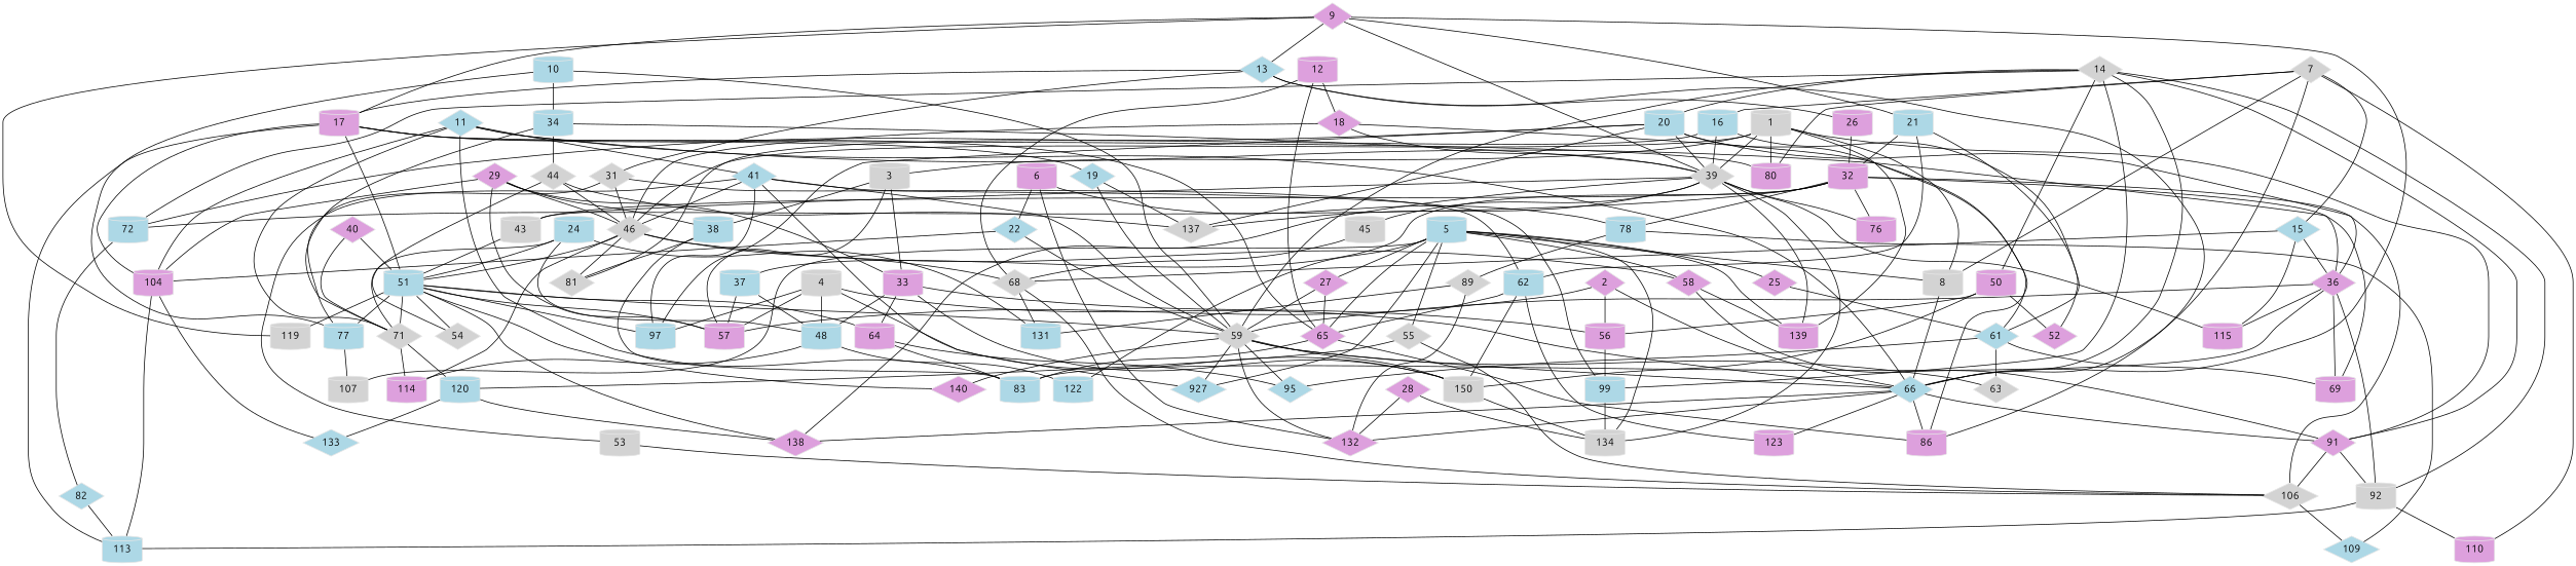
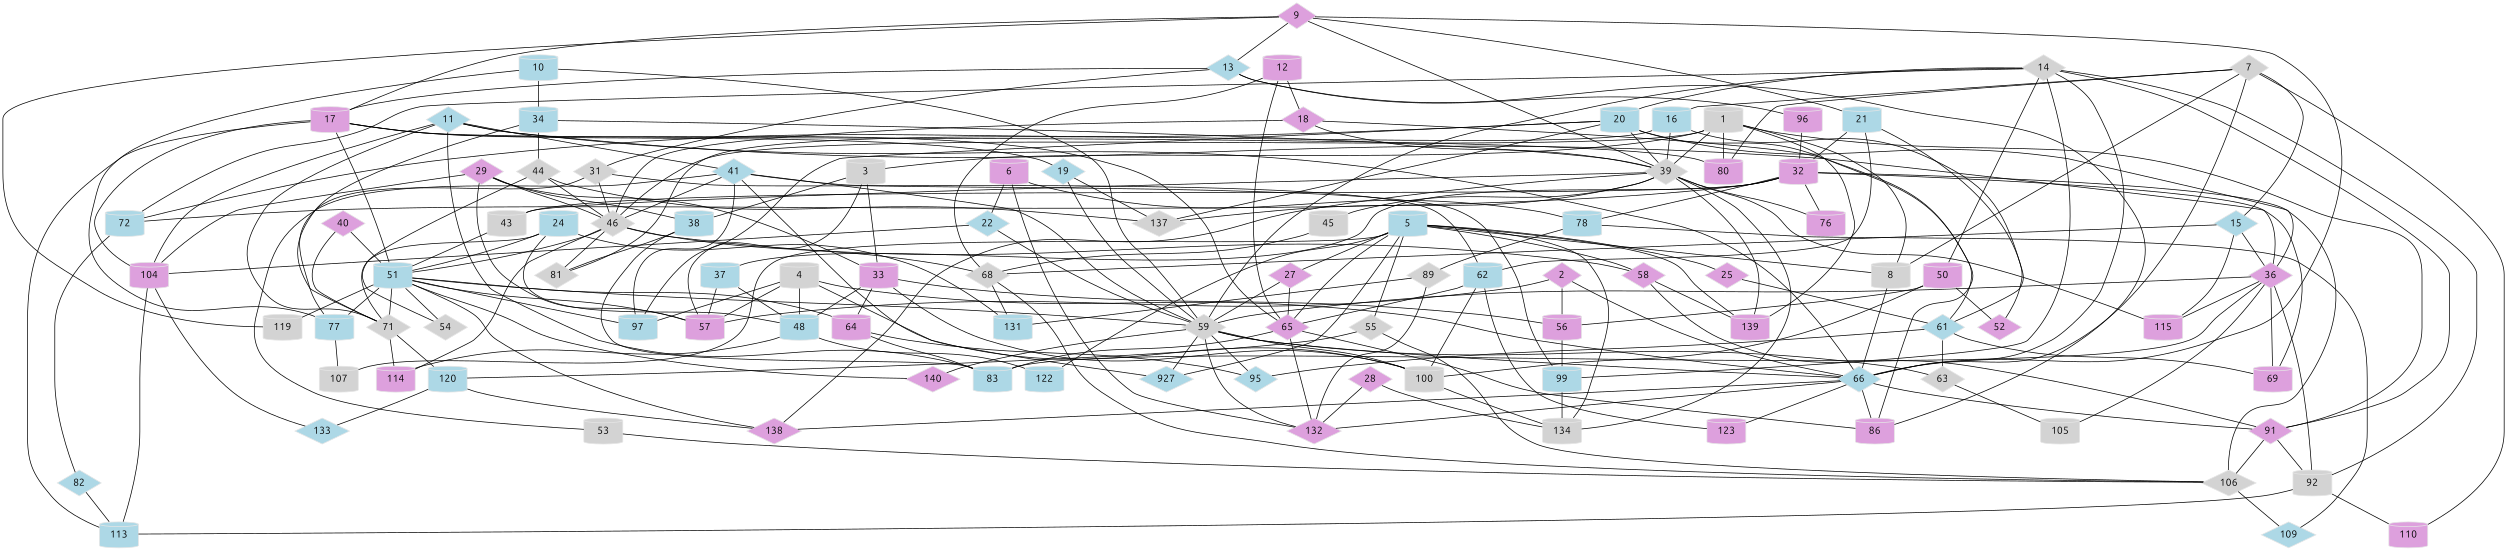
  graph {
    fontname=Ubuntu
    node [color=gray90 fillcolor=plum fontname=Ubuntu shape=cylinder style=filled]
    edge [fontname=Ubuntu]
    1 [fillcolor=lightgrey super="+88+49"]
    3 [fillcolor=lightgrey super="+98"]
    8 [fillcolor=lightgrey]
    39 [fillcolor=lightgrey shape=diamond super="+79+125+94+117"]
    46 [fillcolor=lightgrey shape=diamond super="+128"]
    80
    91 [shape=diamond super="+135"]
    139
    57 [super="+73"]
    33 [super="+35"]
    38 [fillcolor=lightblue super="+141"]
    66 [fillcolor=lightblue shape=diamond super="+74"]
    134 [fillcolor=lightgrey]
    115
    137 [fillcolor=lightgrey shape=diamond]
    43 [fillcolor=lightgrey]
    76
    45 [fillcolor=lightgrey]
    138 [shape=diamond]
    58 [shape=diamond super="+116"]
    68 [fillcolor=lightgrey shape=diamond]
    81 [fillcolor=lightgrey shape=diamond]
    51 [fillcolor=lightblue super="+85+112"]
    114
    92 [fillcolor=lightgrey]
    106 [fillcolor=lightgrey shape=diamond super="+144"]
    2 [shape=diamond]
    56
    99 [fillcolor=lightblue super="+126"]
    132 [shape=diamond]
    86
    123
    48 [fillcolor=lightblue]
-   100 [fillcolor=lightgrey label=150]
+   100 [fillcolor=lightgrey]
    64
    83 [fillcolor=lightblue super="+142+143"]
    4 [fillcolor=lightgrey super="+42"]
    97 [fillcolor=lightblue]
    122 [fillcolor=lightblue]
    5 [fillcolor=lightblue super="+102"]
    25 [shape=diamond]
    27 [shape=diamond]
    55 [fillcolor=lightgrey shape=diamond]
    65 [shape=diamond super="+67"]
    107 [fillcolor=lightgrey]
    n46 [fillcolor=lightblue label=927 shape=diamond]
    61 [fillcolor=lightblue shape=diamond]
    59 [fillcolor=lightgrey shape=diamond super="+111+75+130"]
    120 [fillcolor=lightblue]
    22 [fillcolor=lightblue shape=diamond]
    6
    78 [fillcolor=lightblue]
    104
    89 [fillcolor=lightgrey shape=diamond]
    109 [fillcolor=lightblue shape=diamond]
    7 [fillcolor=lightgrey shape=diamond]
    15 [fillcolor=lightblue shape=diamond]
    16 [fillcolor=lightblue]
    110
    36 [shape=diamond super="+93"]
    52 [shape=diamond]
    9 [shape=diamond]
    13 [fillcolor=lightblue shape=diamond]
    17 [super="+30"]
    21 [fillcolor=lightblue]
    119 [fillcolor=lightgrey]
-   26
+   26 [label=96]
    31 [fillcolor=lightgrey shape=diamond super="+118"]
    19 [fillcolor=lightblue shape=diamond super="+23"]
    113 [fillcolor=lightblue]
    32 [super="+90"]
    62 [fillcolor=lightblue]
    10 [fillcolor=lightblue]
    34 [fillcolor=lightblue]
    77 [fillcolor=lightblue]
    71 [fillcolor=lightgrey shape=diamond super="+87"]
    44 [fillcolor=lightgrey shape=diamond]
    140 [shape=diamond]
    63 [fillcolor=lightgrey shape=diamond]
    95 [fillcolor=lightblue shape=diamond]
    11 [fillcolor=lightblue shape=diamond super="+129"]
    41 [fillcolor=lightblue shape=diamond super="+84+121"]
    69
+   105 [fillcolor=lightgrey]
    53 [fillcolor=lightgrey super="+103"]
    133 [fillcolor=lightblue shape=diamond]
    18 [shape=diamond super="+96"]
    12
    131 [fillcolor=lightblue]
    14 [fillcolor=lightgrey shape=diamond super="+47"]
    20 [fillcolor=lightblue super="+60"]
    50 [super="+70"]
    72 [fillcolor=lightblue]
    82 [fillcolor=lightblue shape=diamond]
    54 [fillcolor=lightgrey shape=diamond]
    37 [fillcolor=lightblue]
    24 [fillcolor=lightblue]
    28 [shape=diamond]
    29 [shape=diamond]
    40 [shape=diamond]
    1 -- 3
    1 -- 8
    1 -- 39 [weight=2]
    1 -- 46
    1 -- 80
    1 -- 91
    1 -- 139
    3 -- 57
    3 -- 33
    3 -- 38
    8 -- 66
    39 -- 139
    39 -- 134
    39 -- 115
    39 -- 137
    39 -- 43
    39 -- 76
    39 -- 45
    39 -- 138
    46 -- 58
    46 -- 68 [weight=2]
    46 -- 81
    46 -- 51
    46 -- 114
    91 -- 92
    91 -- 106 [weight=2]
    33 -- 56
    33 -- 48
    33 -- 100
    33 -- 64
    38 -- 81
    38 -- 83
    66 -- 91
    66 -- 138
    66 -- 132
    66 -- 86
    66 -- 123
    43 -- 51
    45 -- 68
    58 -- 91
    58 -- 139
    68 -- 106
    68 -- 131
    51 -- 57
    51 -- 138
    51 -- 64
    51 -- 97
    51 -- 59
    51 -- 119
    51 -- 77
    51 -- 71
    51 -- 140
    51 -- 54
    92 -- 110
    92 -- 113
    106 -- 109
    2 -- 57
    2 -- 66
    2 -- 56
    56 -- 99
    99 -- 134
    48 -- 114
    48 -- 122
    100 -- 134
    64 -- 83 [weight=2]
    64 -- 95
    4 -- 57
    4 -- 66
    4 -- 48
    4 -- 100
    4 -- 97
    5 -- 8
    5 -- 139
    5 -- 134
    5 -- 58
    5 -- 122
    5 -- 25
    5 -- 27
    5 -- 55
    5 -- 65
    5 -- 107
    5 -- n46
    25 -- 61
    27 -- 65
    27 -- 59
    55 -- 106
    55 -- 120
+   65 -- 132
    65 -- 86
    65 -- 83
    61 -- 63
    61 -- 95
    61 -- 69
    59 -- 66
    59 -- 132
    59 -- 100
    59 -- n46
    59 -- 140
    59 -- 63 [weight=2]
    59 -- 95
    120 -- 138
    120 -- 133
    22 -- 59
    22 -- 104
    6 -- 132
    6 -- 22
    6 -- 78
    78 -- 89
    78 -- 109
    104 -- 113
    104 -- 133
    89 -- 132
    89 -- 131
    7 -- 8
    7 -- 80
    7 -- 66
    7 -- 15
    7 -- 16
    7 -- 110
    15 -- 115
    15 -- 68
    15 -- 36
    16 -- 39
    16 -- 81
    16 -- 52
    36 -- 115
    36 -- 92
    36 -- 83
    36 -- 59
    36 -- 69
+   36 -- 105
    9 -- 39
    9 -- 66
    9 -- 13
    9 -- 17
    9 -- 21
    9 -- 119
    13 -- 86
    13 -- 17
    13 -- 26
    13 -- 31
    17 -- 80
    17 -- 51
    17 -- 65
    17 -- 104
    17 -- 19
    17 -- 113
    21 -- 61
    21 -- 32
    21 -- 62
    26 -- 32
    31 -- 46
    31 -- 62
    31 -- 77
    19 -- 137
    19 -- 59
    32 -- 43
    32 -- 76
    32 -- 106
    32 -- 78
    32 -- 69
    32 -- 72
    32 -- 37
    62 -- 123
    62 -- 100
    62 -- 65
    10 -- 59
    10 -- 34
    10 -- 77
    34 -- 39
    34 -- 71
    34 -- 44
    77 -- 107
    71 -- 114
    71 -- 120
    44 -- 46
    44 -- 137
    44 -- 54
+   63 -- 105
    11 -- 66
    11 -- 83
    11 -- 104
    11 -- 36
    11 -- 71
    11 -- 41
    41 -- 46
    41 -- 99
    41 -- 97 [weight=2]
    41 -- n46
    41 -- 59
    41 -- 53
    53 -- 106
    18 -- 39
    18 -- 46
    18 -- 61
    12 -- 68
    12 -- 65
    12 -- 18
    14 -- 91
    14 -- 66
    14 -- 92
    14 -- 99
    14 -- 59
    14 -- 20
    14 -- 50
    14 -- 72
    20 -- 39
    20 -- 137
    20 -- 86
    20 -- 97
    20 -- 36
    20 -- 72
    50 -- 56 [weight=2]
    50 -- 100
    50 -- 52
    72 -- 82
    82 -- 113
    37 -- 57
    37 -- 48
    24 -- 51
    24 -- 48
    24 -- 71
    24 -- 131
    28 -- 134
    28 -- 132
    29 -- 46
    29 -- 57
    29 -- 33
    29 -- 38
    29 -- 104
    40 -- 51
    40 -- 71
  }
